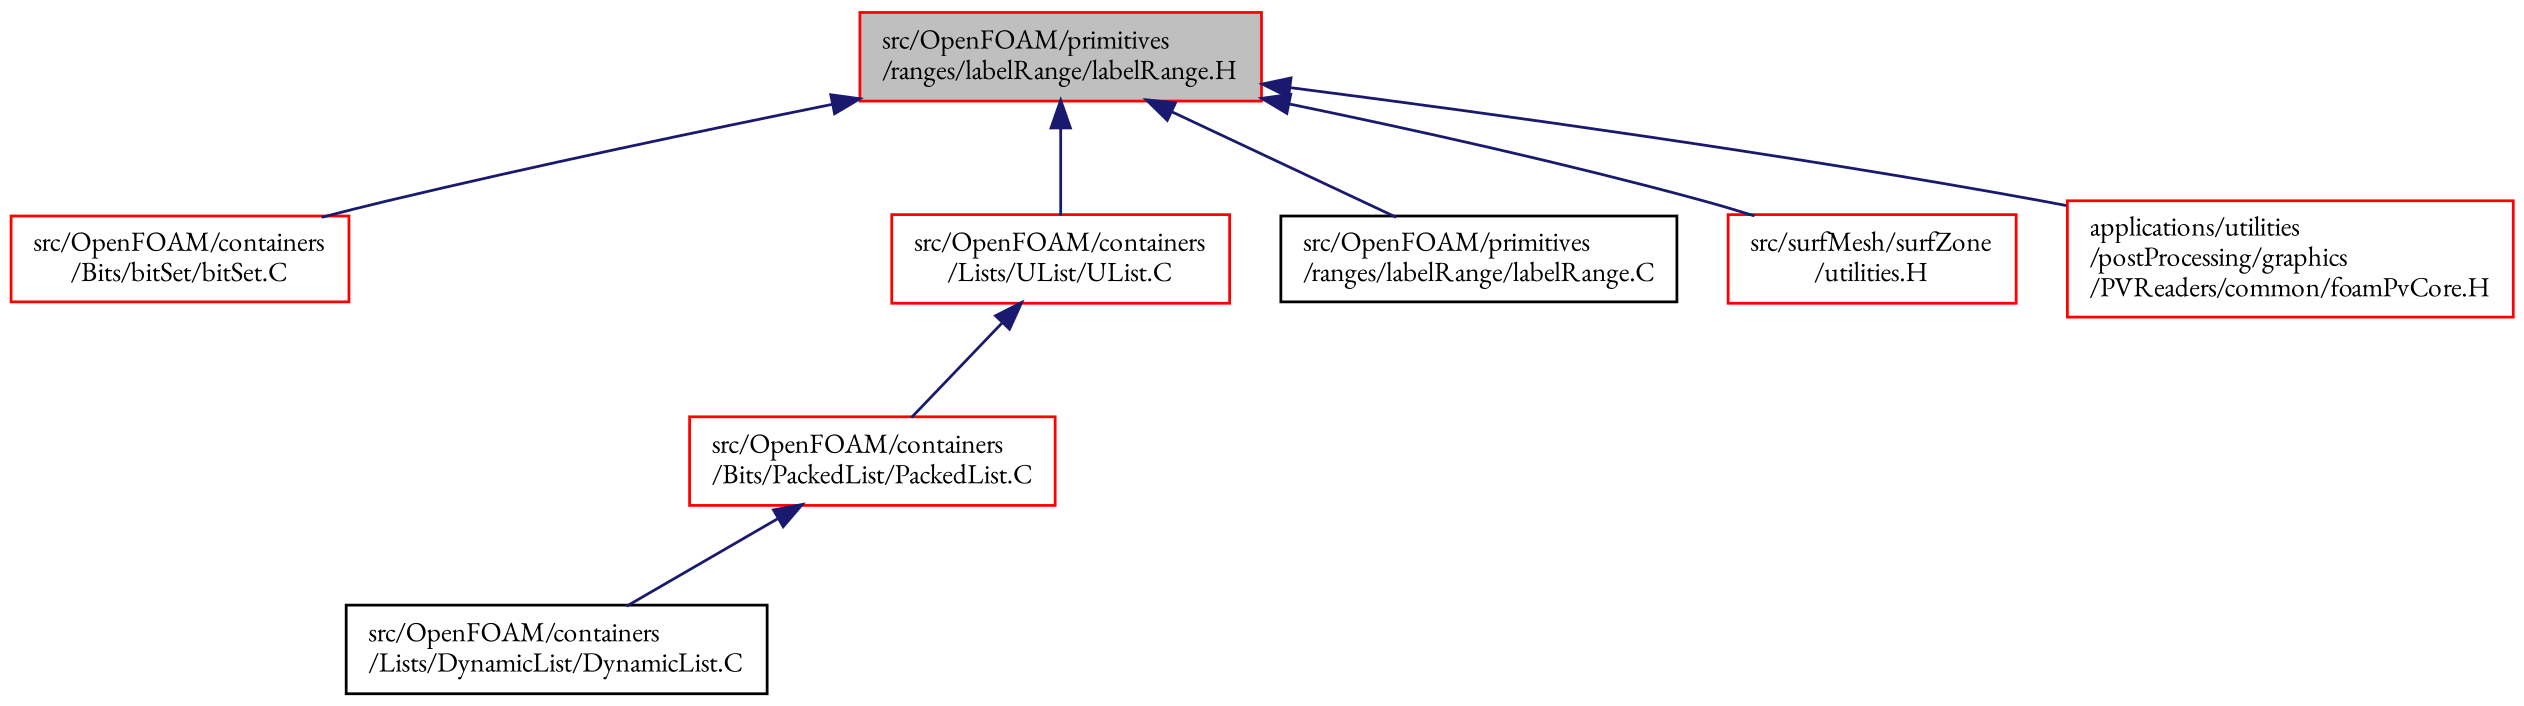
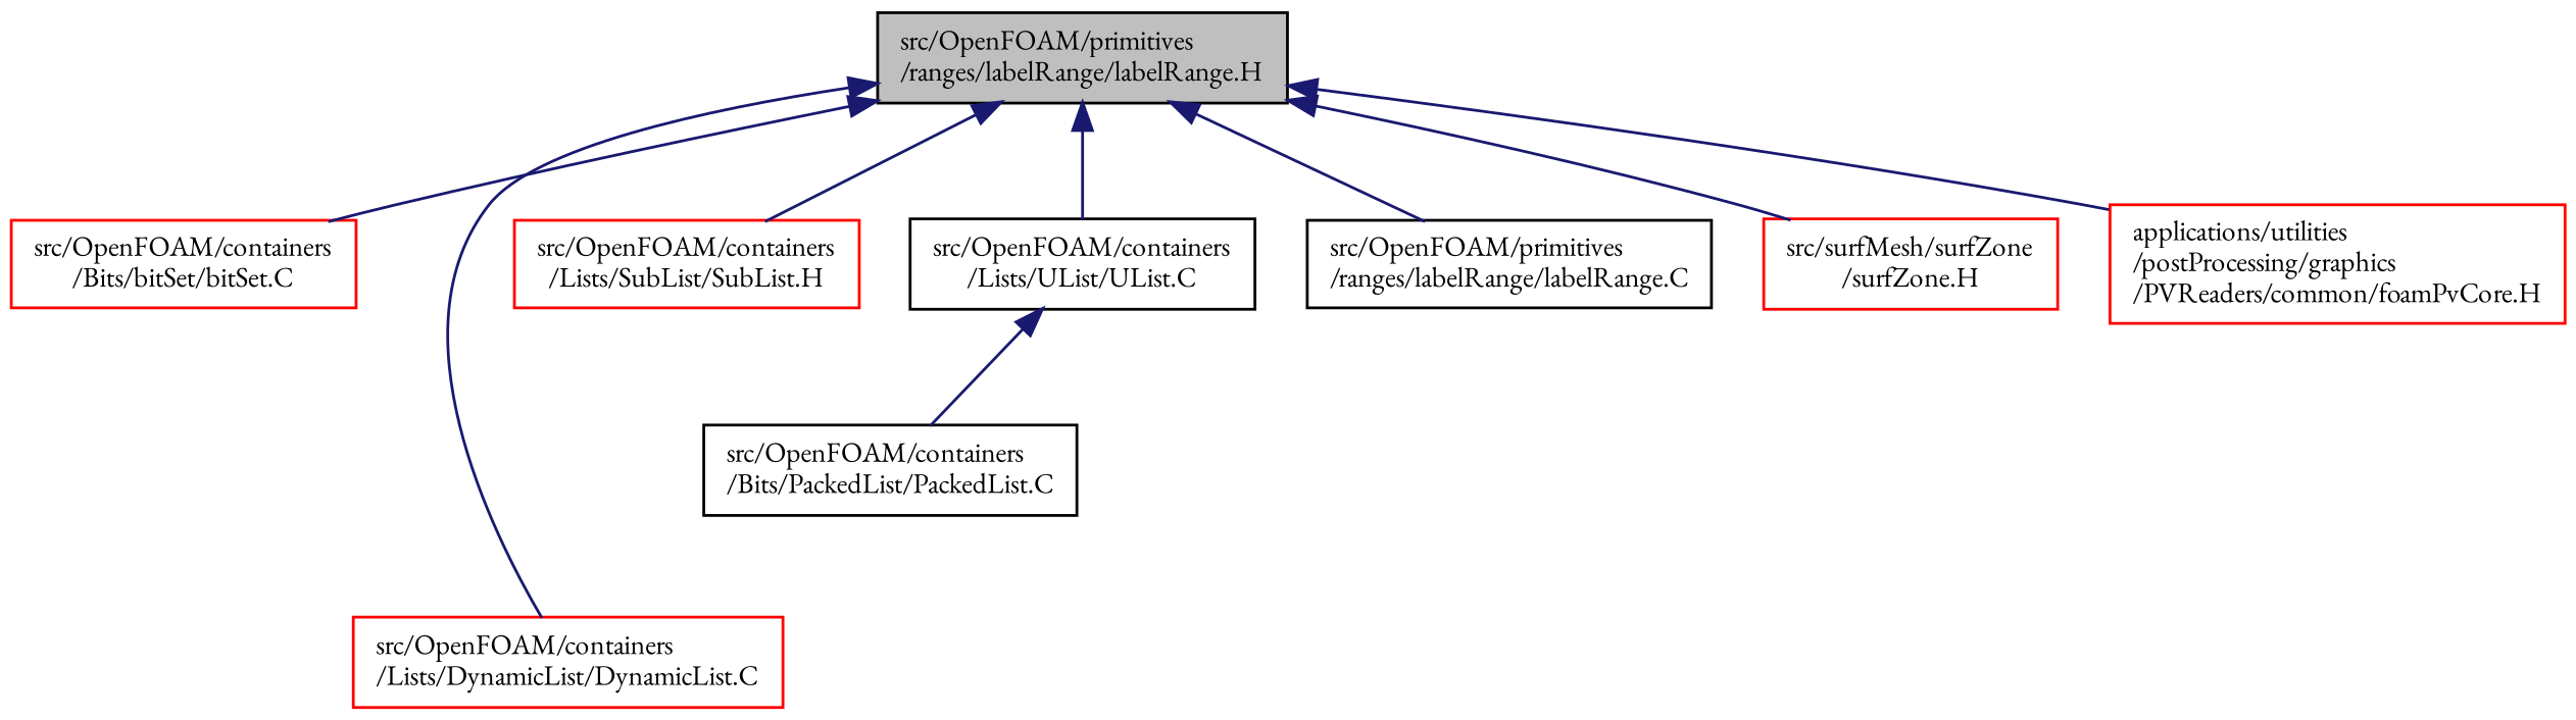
  digraph {
    fontname="EB Garamond"
    node [color=black fontname="EB Garamond" fontsize=10 shape=record]
    edge [color=midnightblue dir=back fontname="EB Garamond" fontsize=10 labelfontname=Helvetica labelfontsize=10 style=solid]
-   n1 [color=red fillcolor=grey75 fontcolor=black height=0.2 label="src/OpenFOAM/primitives\l/ranges/labelRange/labelRange.H" style=filled width=0.4]
+   n1 [fillcolor=grey75 fontcolor=black height=0.2 label="src/OpenFOAM/primitives\l/ranges/labelRange/labelRange.H" style=filled width=0.4]
    n2 [color=red height=0.2 label="src/OpenFOAM/containers\l/Bits/bitSet/bitSet.C" width=0.4]
-   n3 [height=0.2 label="src/OpenFOAM/containers\l/Lists/DynamicList/DynamicList.C" width=0.4]
-   n5 [color=red height=0.2 label="src/OpenFOAM/containers\l/Lists/UList/UList.C" width=0.4]
+   n3 [color=red height=0.2 label="src/OpenFOAM/containers\l/Lists/DynamicList/DynamicList.C" width=0.4]
+   n4 [color=red height=0.2 label="src/OpenFOAM/containers\l/Lists/SubList/SubList.H" width=0.4]
+   n5 [height=0.2 label="src/OpenFOAM/containers\l/Lists/UList/UList.C" width=0.4]
    n6 [height=0.2 label="src/OpenFOAM/primitives\l/ranges/labelRange/labelRange.C" width=0.4]
-   n7 [color=red height=0.2 label="src/surfMesh/surfZone\l/utilities.H" width=0.4]
+   n7 [color=red height=0.2 label="src/surfMesh/surfZone\l/surfZone.H" width=0.4]
    n8 [color=red height=0.2 label="applications/utilities\l/postProcessing/graphics\l/PVReaders/common/foamPvCore.H" width=0.4]
-   n9 [color=red height=0.2 label="src/OpenFOAM/containers\l/Bits/PackedList/PackedList.C" width=0.4]
+   n9 [height=0.2 label="src/OpenFOAM/containers\l/Bits/PackedList/PackedList.C" width=0.4]
    n1 -> n2
-   n9 -> n3
+   n1 -> n3
+   n1 -> n4
    n1 -> n5
    n1 -> n6
    n1 -> n7
    n1 -> n8
    n5 -> n9
  }
